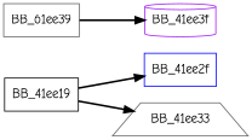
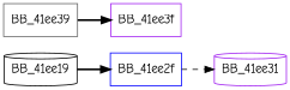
  digraph {
    fontname="Comic Neue"
    rankdir=LR
    node [color=gray40 fontname="Comic Neue" shape=box]
    edge [fontname="Comic Neue" style=bold]
-   BB_41ee19 [color=black]
+   BB_41ee19 [color=black shape=cylinder]
    BB_41ee2f [color=blue]
-   BB_41ee33 [shape=trapezium]
-   BB_41ee3f [color=purple shape=cylinder]
-   BB_41ee39 [label=BB_61ee39]
+   BB_41ee31 [color=purple shape=cylinder]
+   BB_41ee3f [color=purple]
+   BB_41ee39
    BB_41ee19 -> BB_41ee2f
-   BB_41ee19 -> BB_41ee33
+   BB_41ee2f -> BB_41ee31 [style=dashed]
    BB_41ee39 -> BB_41ee3f
  }
